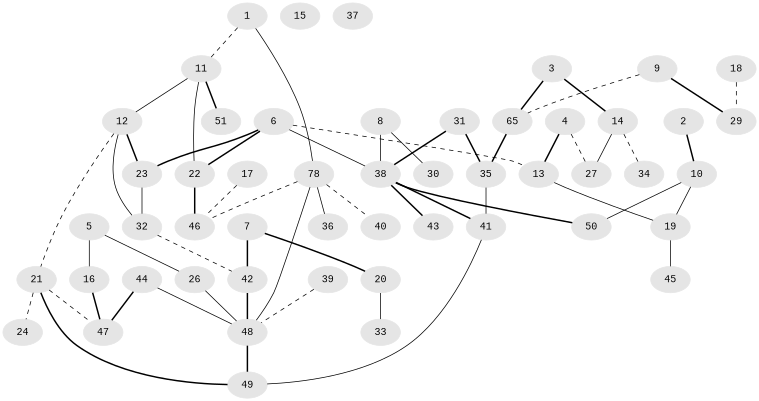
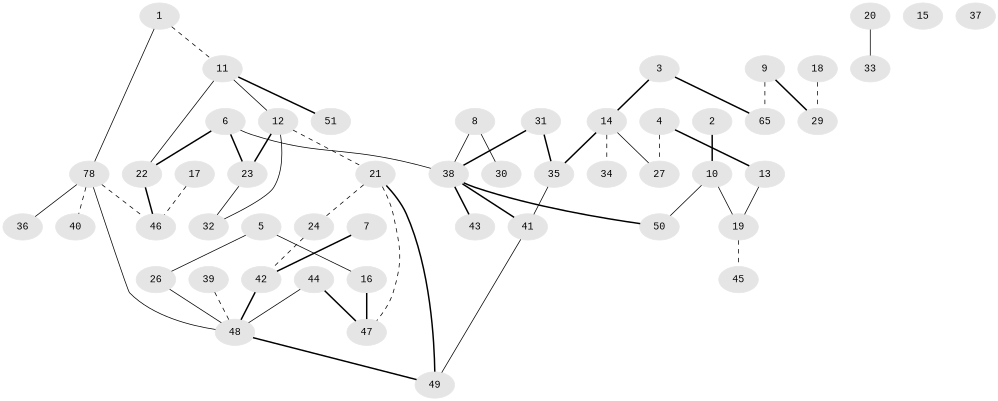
  graph {
    fontname="Liberation Mono"
    node [color=gray90 fontname="Liberation Mono" style=filled]
    edge [fontname="Liberation Mono" style=bold]
    1
    11
    n3 [label=78]
    22
    12
    51
    48
    46
    36
    40
    2
    10
    19
    50
    3
    14
    n17 [label=65]
    27
    34
    35
    4
    13
    5
    16
    26
    47
    6
    23
    38
    32
    41
    43
    7
    20
    42
    33
    8
    30
    9
    29
    45
    21
    24
    49
    15
    17
    18
    31
    37
    39
    44
    1 -- 11 [style=dashed]
    1 -- n3 [style=solid]
    11 -- 22 [style=solid]
    11 -- 12 [style=solid]
    11 -- 51
    n3 -- 48 [style=solid]
    n3 -- 46 [style=dashed]
    n3 -- 36 [style=solid]
    n3 -- 40 [style=dashed]
    22 -- 46
    12 -- 23
    12 -- 32 [style=solid]
    12 -- 21 [style=dashed]
    48 -- 49
    2 -- 10
    10 -- 19 [style=solid]
    10 -- 50 [style=solid]
-   19 -- 45 [style=solid]
+   19 -- 45 [style=dashed]
    3 -- 14
    3 -- n17
    14 -- 27 [style=solid]
    14 -- 34 [style=dashed]
-   n17 -- 35
+   14 -- 35
    35 -- 41 [style=solid]
    4 -- 27 [style=dashed]
    4 -- 13
    13 -- 19 [style=solid]
    5 -- 16 [style=solid]
    5 -- 26 [style=solid]
    16 -- 47
    26 -- 48 [style=solid]
    6 -- 22
-   6 -- 13 [style=dashed]
    6 -- 23
    6 -- 38 [style=solid]
    23 -- 32 [style=solid]
    38 -- 50
    38 -- 41
    38 -- 43
    41 -- 49 [style=solid]
-   7 -- 20
    7 -- 42
    20 -- 33 [style=solid]
    42 -- 48
    8 -- 38 [style=solid]
    8 -- 30 [style=solid]
    9 -- n17 [style=dashed]
    9 -- 29
    21 -- 47 [style=dashed]
    21 -- 24 [style=dashed]
    21 -- 49
-   32 -- 42 [style=dashed]
+   24 -- 42 [style=dashed]
    17 -- 46 [style=dashed]
    18 -- 29 [style=dashed]
    31 -- 35
    31 -- 38
    39 -- 48 [style=dashed]
    44 -- 48 [style=solid]
    44 -- 47
  }
